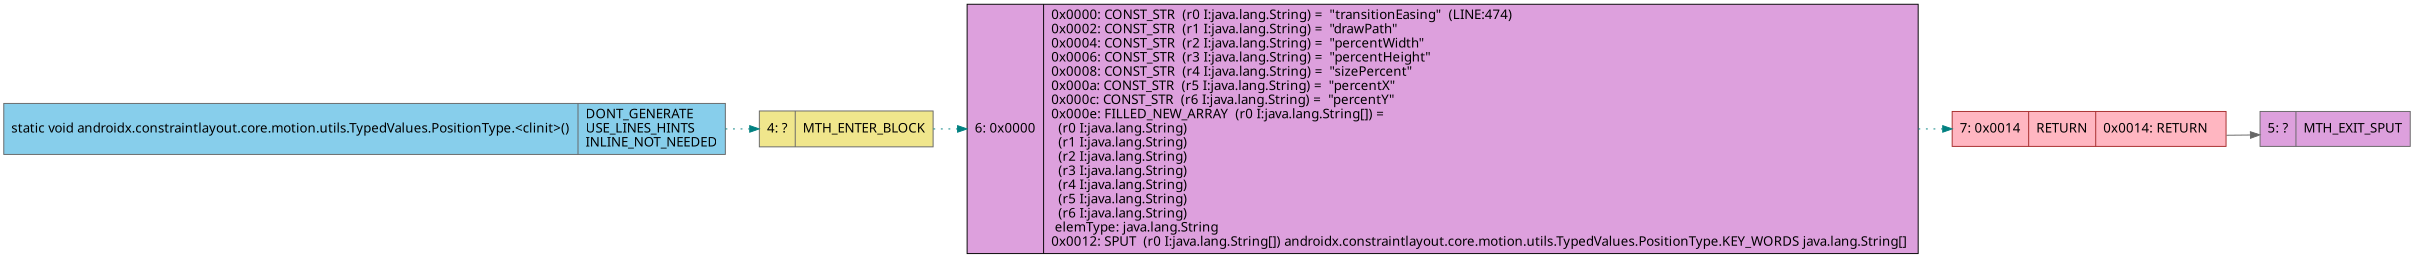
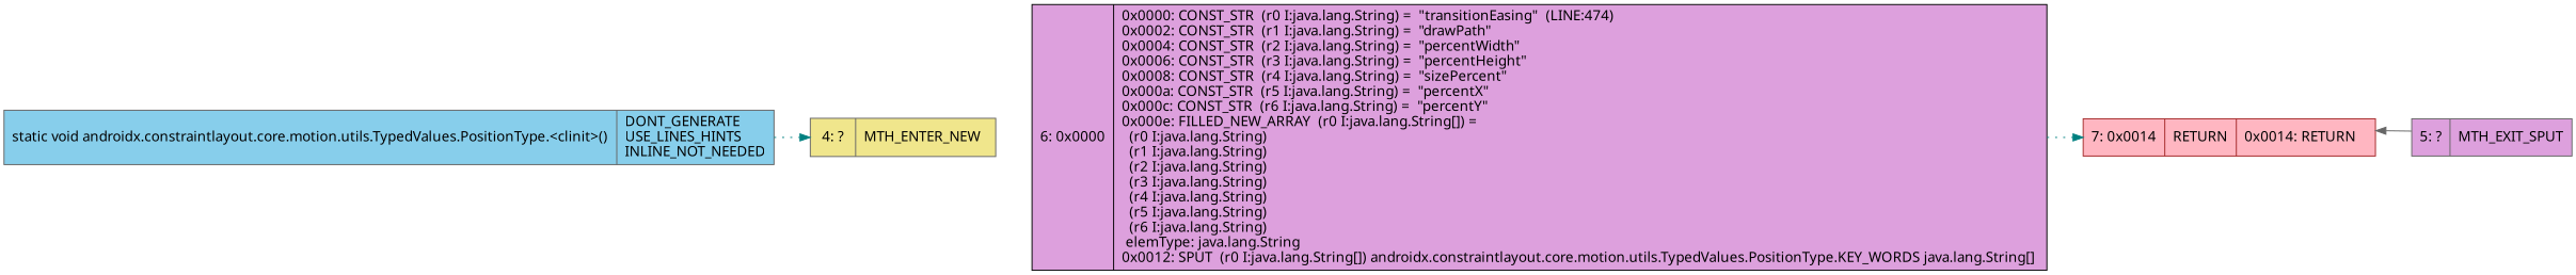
  digraph {
    fontname="Noto Sans"
    rankdir=LR
    node [color=gray40 fillcolor=plum fontname="Noto Sans" shape=record style=filled]
    edge [color=teal fontname="Noto Sans" style=dotted]
-   n1 [fillcolor=khaki label="{4\:\ ?|MTH_ENTER_BLOCK\l}"]
+   n1 [fillcolor=khaki label="{4\:\ ?|MTH_ENTER_NEW\l}"]
    n2 [color=black label="{6\:\ 0x0000|0x0000: CONST_STR  (r0 I:java.lang.String) =  \"transitionEasing\"  (LINE:474)\l0x0002: CONST_STR  (r1 I:java.lang.String) =  \"drawPath\" \l0x0004: CONST_STR  (r2 I:java.lang.String) =  \"percentWidth\" \l0x0006: CONST_STR  (r3 I:java.lang.String) =  \"percentHeight\" \l0x0008: CONST_STR  (r4 I:java.lang.String) =  \"sizePercent\" \l0x000a: CONST_STR  (r5 I:java.lang.String) =  \"percentX\" \l0x000c: CONST_STR  (r6 I:java.lang.String) =  \"percentY\" \l0x000e: FILLED_NEW_ARRAY  (r0 I:java.lang.String[]) = \l  (r0 I:java.lang.String)\l  (r1 I:java.lang.String)\l  (r2 I:java.lang.String)\l  (r3 I:java.lang.String)\l  (r4 I:java.lang.String)\l  (r5 I:java.lang.String)\l  (r6 I:java.lang.String)\l elemType: java.lang.String \l0x0012: SPUT  (r0 I:java.lang.String[]) androidx.constraintlayout.core.motion.utils.TypedValues.PositionType.KEY_WORDS java.lang.String[] \l}"]
    n3 [color=brown fillcolor=lightpink label="{7\:\ 0x0014|RETURN\l|0x0014: RETURN   \l}"]
    n4 [label="{5\:\ ?|MTH_EXIT_SPUT\l}"]
    n5 [fillcolor=skyblue label="{static void androidx.constraintlayout.core.motion.utils.TypedValues.PositionType.\<clinit\>()  | DONT_GENERATE\lUSE_LINES_HINTS\lINLINE_NOT_NEEDED\l}"]
-   n1 -> n2
    n2 -> n3
-   n3 -> n4 [color=gray40 style=solid]
+   n4 -> n3 [color=gray40 style=solid]
    n5 -> n1
  }
